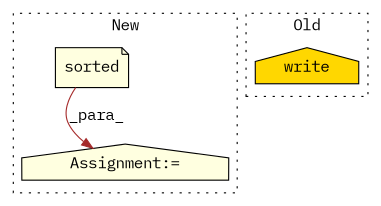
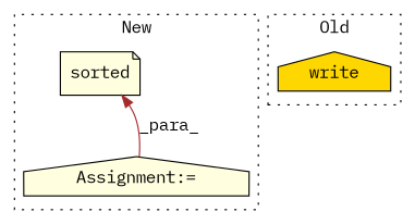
  digraph {
    fontname="IBM Plex Mono"
    node [a=32 shape=house style=filled fillcolor=lightyellow fontname="IBM Plex Mono"]
    n1 [l="7,1" label=sorted s="975,1002" shape=note]
    n2 [a=7 l=1 label="Assignment:=" s=974]
    n3 [l="6,1" label=write s="3979,3989" fillcolor=gold]
    subgraph cluster_1 {
      label=New
      style=dotted
      n1
      n2
    }
    subgraph cluster_2 {
      label=Old
      style=dotted
      n3
    }
-   n1 -> n2 [label=_para_ color=brown fontname="IBM Plex Mono"]
+   n2 -> n1 [label=_para_ color=brown fontname="IBM Plex Mono"]
  }
